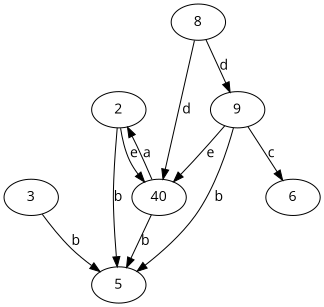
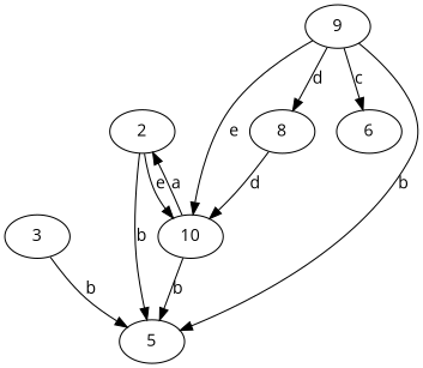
  strict digraph {
    fontname="Open Sans"
    node [fontname="Open Sans"]
    edge [fontname="Open Sans"]
    n1 [label=3]
    5
    2
-   10 [label=40]
+   10
    n5 [label=9]
    6
    8
    n1 -> 5 [label=b]
    2 -> 5 [label=b]
    2 -> 10 [label=e]
    10 -> 5 [label=b]
    10 -> 2 [label=a]
    n5 -> 5 [label=b]
    n5 -> 10 [label=e]
    n5 -> 6 [label=c]
-   8 -> n5 [label=d]
+   n5 -> 8 [label=d]
    8 -> 10 [label=d]
  }
